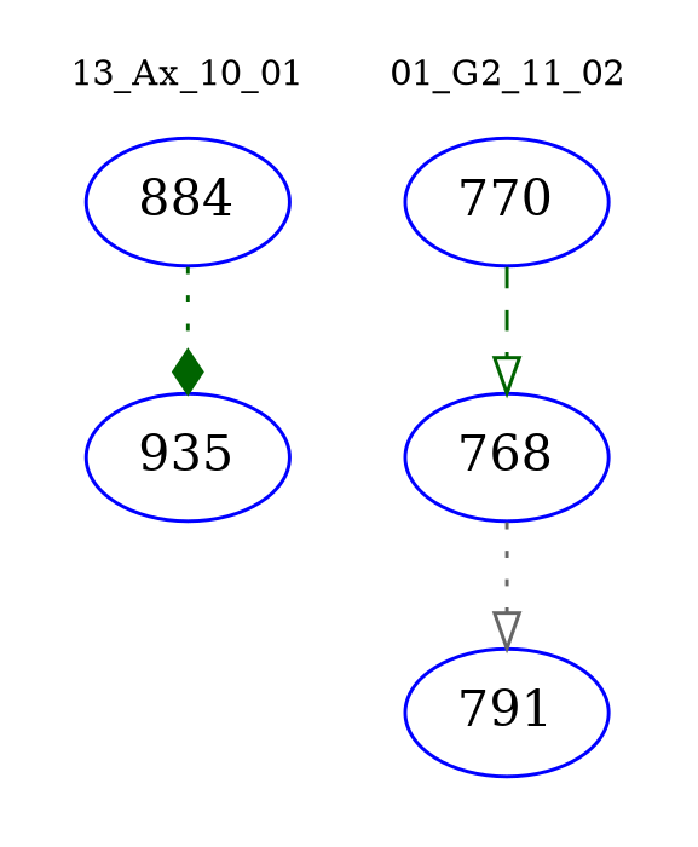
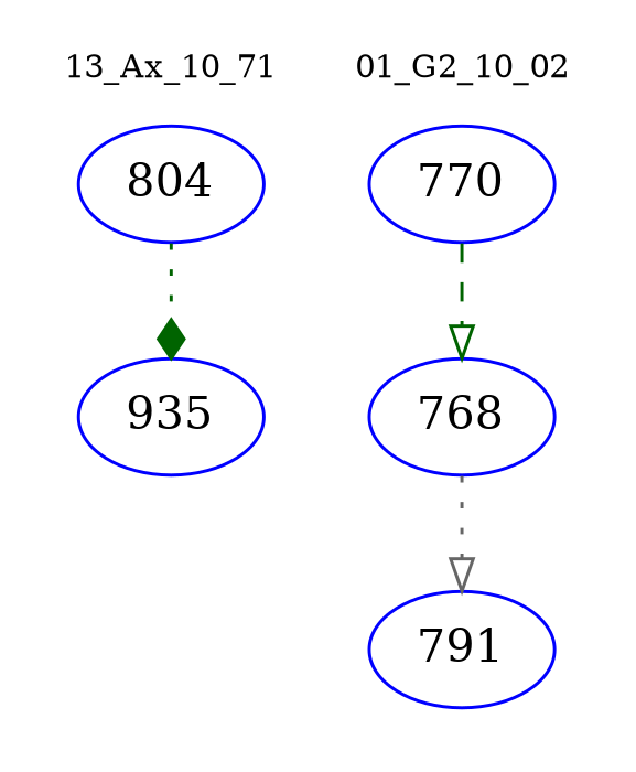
  digraph {
    node [color=blue]
    edge [arrowhead=onormal color=darkgreen style=dotted]
-   n1 [label=884]
+   n1 [label=804]
    n2 [label=935]
    n3 [label=770]
    n4 [label=768]
    n5 [label=791]
    subgraph cluster_1 {
      color=white
      fontsize=10
-     label="13_Ax_10_01"
+     label="13_Ax_10_71"
      n1
      n2
    }
    subgraph cluster_2 {
      color=white
      fontsize=10
-     label="01_G2_11_02"
+     label="01_G2_10_02"
      n3
      n4
      n5
    }
    n1 -> n2 [arrowhead=diamond]
    n3 -> n4 [style=dashed]
    n4 -> n5 [color=gray40]
  }
